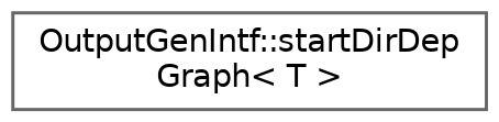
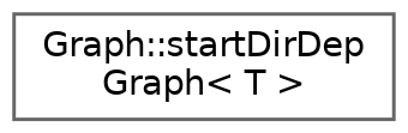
  digraph {
    rankdir=TB
    fontname="DejaVu Sans"
-   n1 [color=grey40 fillcolor=white fontname="DejaVu Sans" fontsize=10 height=0.2 label="OutputGenIntf::startDirDep\lGraph\< T \>" shape=box style=filled width=0.4]
+   n1 [color=grey40 fillcolor=white fontname="DejaVu Sans" fontsize=10 height=0.2 label="Graph::startDirDep\lGraph\< T \>" shape=box style=filled width=0.4]
  }
